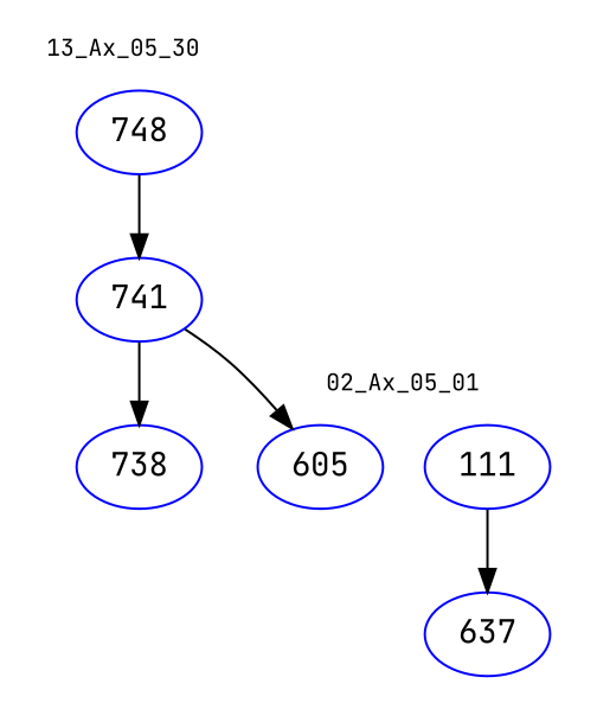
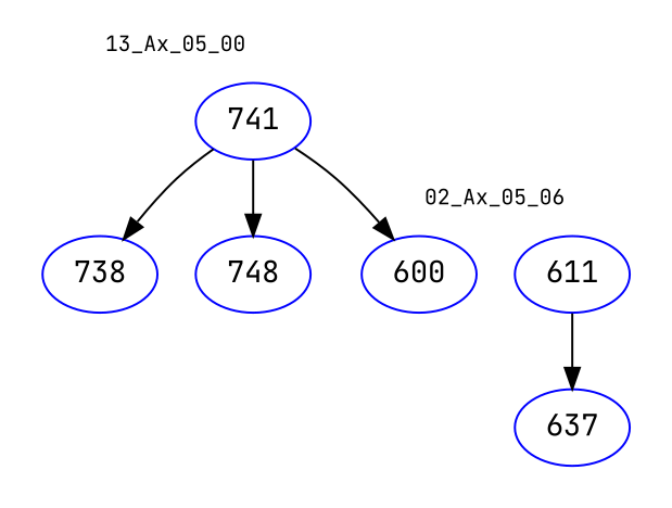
  digraph {
    fontname="JetBrains Mono"
    node [color=blue fontname="JetBrains Mono"]
    edge [color=black fontname="JetBrains Mono"]
-   n1 [label=111]
-   n2 [label=605]
+   n1 [label=611]
+   n2 [label=600]
    n3 [label=637]
    n4 [label=741]
    n5 [label=738]
    n6 [label=748]
    subgraph cluster_1 {
      color=white
      fontsize=10
-     label="02_Ax_05_01"
+     label="02_Ax_05_06"
      n1
      n2
      n3
    }
    subgraph cluster_2 {
      color=white
      fontsize=10
-     label="13_Ax_05_30"
+     label="13_Ax_05_00"
      n4
      n5
      n6
    }
    n1 -> n3
    n4 -> n2
    n4 -> n5
-   n6 -> n4
+   n4 -> n6
  }
